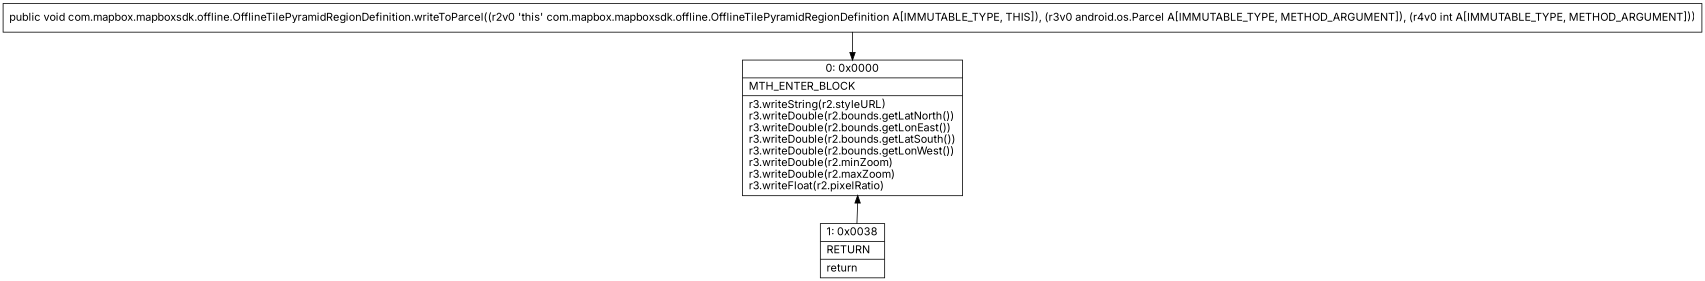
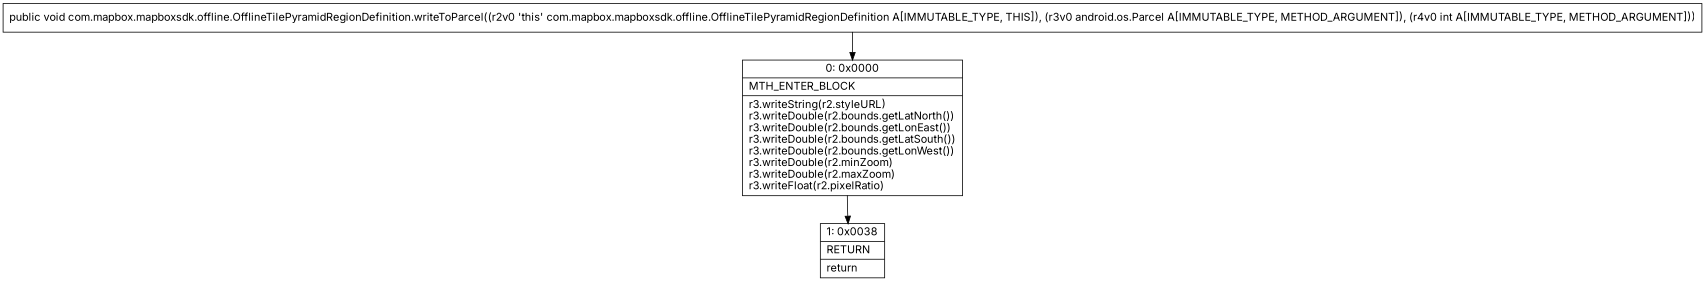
  digraph {
    fontname=Inter
    node [shape=record fontname=Inter]
    edge [fontname=Inter]
    n1 [label="{0\:\ 0x0000|MTH_ENTER_BLOCK\l|r3.writeString(r2.styleURL)\lr3.writeDouble(r2.bounds.getLatNorth())\lr3.writeDouble(r2.bounds.getLonEast())\lr3.writeDouble(r2.bounds.getLatSouth())\lr3.writeDouble(r2.bounds.getLonWest())\lr3.writeDouble(r2.minZoom)\lr3.writeDouble(r2.maxZoom)\lr3.writeFloat(r2.pixelRatio)\l}"]
    n2 [label="{1\:\ 0x0038|RETURN\l|return\l}"]
    n3 [label="{public void com.mapbox.mapboxsdk.offline.OfflineTilePyramidRegionDefinition.writeToParcel((r2v0 'this' com.mapbox.mapboxsdk.offline.OfflineTilePyramidRegionDefinition A[IMMUTABLE_TYPE, THIS]), (r3v0 android.os.Parcel A[IMMUTABLE_TYPE, METHOD_ARGUMENT]), (r4v0 int A[IMMUTABLE_TYPE, METHOD_ARGUMENT])) }"]
-   n2 -> n1
+   n1 -> n2
    n3 -> n1
  }
